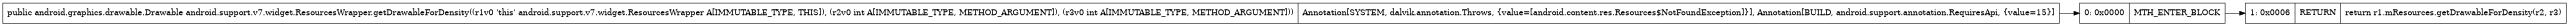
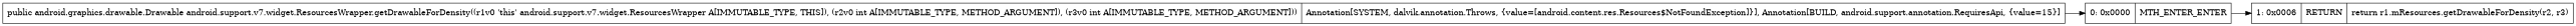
  digraph {
    rankdir=LR
    node [shape=record]
-   n1 [label="{0\:\ 0x0000|MTH_ENTER_BLOCK\l}"]
+   n1 [label="{0\:\ 0x0000|MTH_ENTER_ENTER\l}"]
    n2 [label="{1\:\ 0x0006|RETURN\l|return r1.mResources.getDrawableForDensity(r2, r3)\l}"]
    n3 [label="{public android.graphics.drawable.Drawable android.support.v7.widget.ResourcesWrapper.getDrawableForDensity((r1v0 'this' android.support.v7.widget.ResourcesWrapper A[IMMUTABLE_TYPE, THIS]), (r2v0 int A[IMMUTABLE_TYPE, METHOD_ARGUMENT]), (r3v0 int A[IMMUTABLE_TYPE, METHOD_ARGUMENT]))  | Annotation[SYSTEM, dalvik.annotation.Throws, \{value=[android.content.res.Resources$NotFoundException]\}], Annotation[BUILD, android.support.annotation.RequiresApi, \{value=15\}]\l}"]
    n1 -> n2
    n3 -> n1
  }
